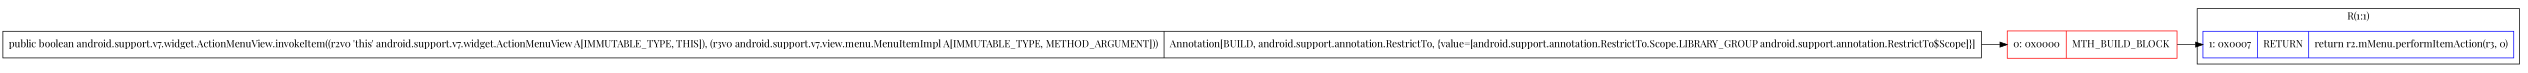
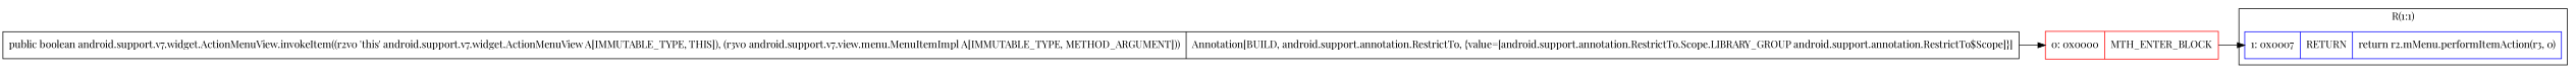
  digraph {
    rankdir=LR
    fontname="Playfair Display"
    node [shape=record fontname="Playfair Display"]
    edge [fontname="Playfair Display"]
    n1 [color=blue label="{1\:\ 0x0007|RETURN\l|return r2.mMenu.performItemAction(r3, 0)\l}"]
-   n2 [color=red label="{0\:\ 0x0000|MTH_BUILD_BLOCK\l}"]
+   n2 [color=red label="{0\:\ 0x0000|MTH_ENTER_BLOCK\l}"]
    n3 [label="{public boolean android.support.v7.widget.ActionMenuView.invokeItem((r2v0 'this' android.support.v7.widget.ActionMenuView A[IMMUTABLE_TYPE, THIS]), (r3v0 android.support.v7.view.menu.MenuItemImpl A[IMMUTABLE_TYPE, METHOD_ARGUMENT]))  | Annotation[BUILD, android.support.annotation.RestrictTo, \{value=[android.support.annotation.RestrictTo.Scope.LIBRARY_GROUP android.support.annotation.RestrictTo$Scope]\}]\l}"]
    subgraph cluster_1 {
      label="R(1:1)"
      n1
    }
    n2 -> n1
    n3 -> n2
  }
